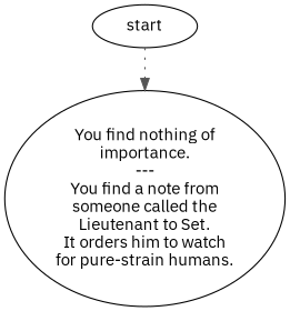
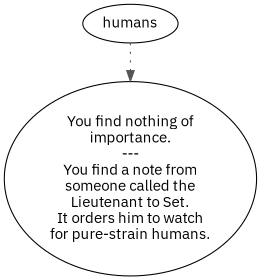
  digraph {
    fontname="IBM Plex Sans"
    node [color="#000000" fillcolor="#FFFFFF" style=filled fontname="IBM Plex Sans"]
-   start
+   start [label=humans]
    n2 [label="You find nothing of\nimportance.\n---\nYou find a note from\nsomeone called the\nLieutenant to Set.\nIt orders him to watch\nfor pure-strain humans."]
    start -> n2 [color="#555555" style=dotted fontname="IBM Plex Sans"]
  }
